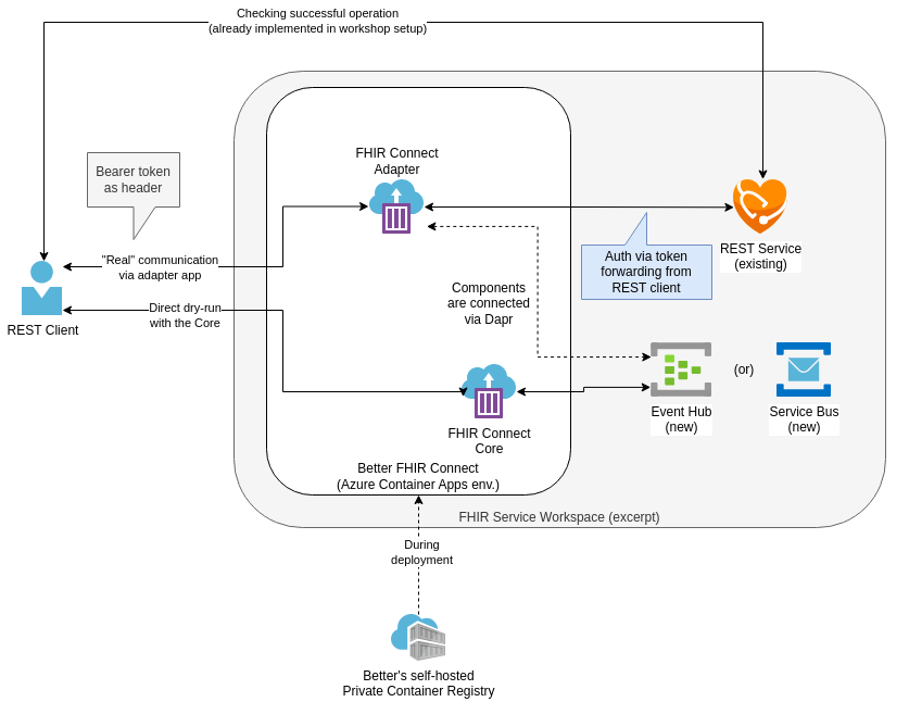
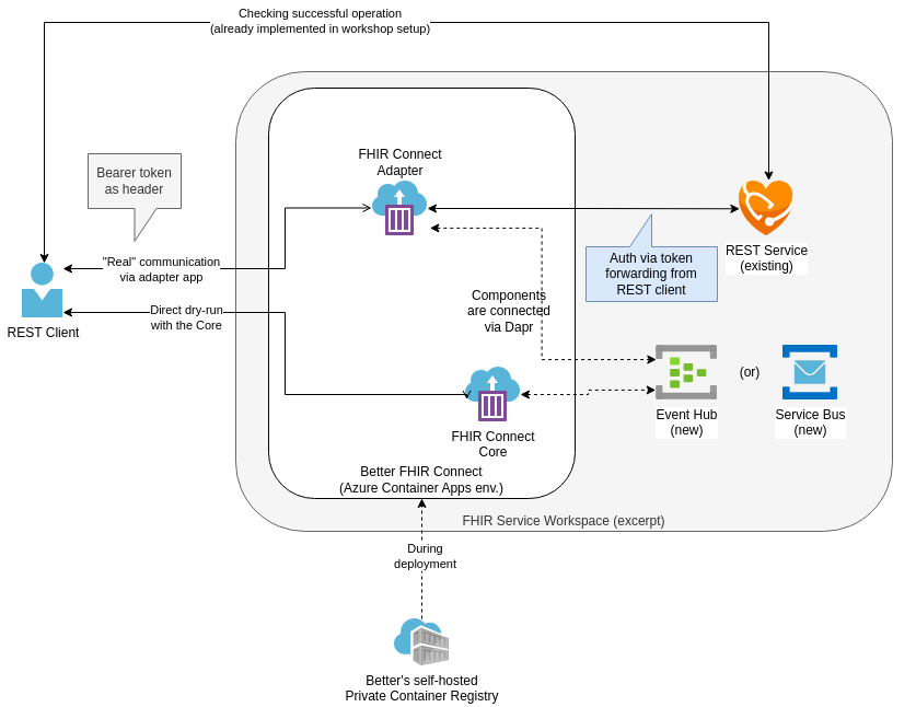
  <mxCell id="0" />
  <mxCell id="1" parent="0" />
  <mxCell id="2" value="FHIR Service Workspace (excerpt)" style="rounded=1;whiteSpace=wrap;html=1;fillColor=#f5f5f5;fontColor=#333333;strokeColor=#666666;verticalAlign=bottom;" parent="1" vertex="1"><mxGeometry x="215" y="65" width="600" height="420" as="geometry" /></mxCell>
  <mxCell id="3" value="REST Service&lt;br&gt;(existing)" style="sketch=0;aspect=fixed;html=1;points=[];align=center;image;fontSize=12;image=img/lib/mscae/Azure_API_for_FHIR.svg;" parent="1" vertex="1"><mxGeometry x="675" y="165" width="50" height="50" as="geometry" /></mxCell>
  <mxCell id="4" value="Better FHIR Connect&lt;br&gt;(Azure Container Apps env.)" style="rounded=1;whiteSpace=wrap;html=1;verticalAlign=bottom;" parent="1" vertex="1"><mxGeometry x="245" y="80" width="280" height="375" as="geometry" /></mxCell>
- <mxCell id="5" style="edgeStyle=orthogonalEdgeStyle;rounded=0;orthogonalLoop=1;jettySize=auto;html=1;entryX=-0.009;entryY=0.818;entryDx=0;entryDy=0;entryPerimeter=0;startArrow=classic;startFill=1;strokeColor=default;dashed=0;" parent="1" source="6" target="22" edge="1"><mxGeometry relative="1" as="geometry" /></mxCell>
+ <mxCell id="5" style="edgeStyle=orthogonalEdgeStyle;rounded=0;orthogonalLoop=1;jettySize=auto;html=1;entryX=-0.009;entryY=0.818;entryDx=0;entryDy=0;entryPerimeter=0;startArrow=classic;startFill=1;strokeColor=default;dashed=1;" parent="1" source="6" target="22" edge="1"><mxGeometry relative="1" as="geometry" /></mxCell>
  <mxCell id="6" value="FHIR Connect&lt;br&gt;Core" style="sketch=0;aspect=fixed;html=1;points=[];align=center;image;fontSize=12;image=img/lib/mscae/Container_Instances.svg;fontFamily=Helvetica;fontColor=default;strokeColor=default;fillColor=default;" parent="1" vertex="1"><mxGeometry x="425" y="335" width="50" height="50" as="geometry" /></mxCell>
- <mxCell id="7" style="edgeStyle=orthogonalEdgeStyle;rounded=0;orthogonalLoop=1;jettySize=auto;html=1;entryX=0.02;entryY=0.59;entryDx=0;entryDy=0;entryPerimeter=0;startArrow=classic;startFill=1;" parent="1" source="13" target="6" edge="1"><mxGeometry relative="1" as="geometry"><Array as="points"><mxPoint x="260" y="285" /><mxPoint x="260" y="360" /></Array></mxGeometry></mxCell>
+ <mxCell id="7" style="edgeStyle=orthogonalEdgeStyle;rounded=0;orthogonalLoop=1;jettySize=auto;html=1;entryX=0.02;entryY=0.59;entryDx=0;entryDy=0;entryPerimeter=0;startArrow=classic;startFill=1;endArrow=open;" parent="1" source="13" target="6" edge="1"><mxGeometry relative="1" as="geometry"><Array as="points"><mxPoint x="260" y="285" /><mxPoint x="260" y="360" /></Array></mxGeometry></mxCell>
  <mxCell id="8" value="Direct dry-run&lt;br&gt;with the Core" style="edgeLabel;html=1;align=center;verticalAlign=middle;resizable=0;points=[];" parent="7" vertex="1" connectable="0"><mxGeometry x="-0.363" y="-1" relative="1" as="geometry"><mxPoint x="-31" y="3" as="offset" /></mxGeometry></mxCell>
- <mxCell id="9" style="edgeStyle=orthogonalEdgeStyle;rounded=0;orthogonalLoop=1;jettySize=auto;html=1;entryX=-0.02;entryY=0.49;entryDx=0;entryDy=0;entryPerimeter=0;startArrow=classic;startFill=1;" parent="1" source="13" target="16" edge="1"><mxGeometry relative="1" as="geometry"><Array as="points"><mxPoint x="260" y="245" /><mxPoint x="260" y="190" /></Array></mxGeometry></mxCell>
+ <mxCell id="9" style="edgeStyle=orthogonalEdgeStyle;rounded=0;orthogonalLoop=1;jettySize=auto;html=1;entryX=-0.02;entryY=0.49;entryDx=0;entryDy=0;entryPerimeter=0;startArrow=classic;startFill=1;endArrow=open;" parent="1" source="13" target="16" edge="1"><mxGeometry relative="1" as="geometry"><Array as="points"><mxPoint x="260" y="245" /><mxPoint x="260" y="190" /></Array></mxGeometry></mxCell>
  <mxCell id="10" value="&quot;Real&quot; communication&lt;br&gt;via adapter app" style="edgeLabel;html=1;align=center;verticalAlign=middle;resizable=0;points=[];" parent="9" vertex="1" connectable="0"><mxGeometry x="-0.58" relative="1" as="geometry"><mxPoint x="18" as="offset" /></mxGeometry></mxCell>
  <mxCell id="11" style="edgeStyle=orthogonalEdgeStyle;rounded=0;orthogonalLoop=1;jettySize=auto;html=1;entryX=0.54;entryY=-0.01;entryDx=0;entryDy=0;entryPerimeter=0;startArrow=classic;startFill=1;" parent="1" source="13" target="3" edge="1"><mxGeometry relative="1" as="geometry"><Array as="points"><mxPoint x="40" y="20" /><mxPoint x="702" y="20" /></Array></mxGeometry></mxCell>
  <mxCell id="12" value="Checking successful operation&lt;br&gt;(already implemented in workshop setup)" style="edgeLabel;html=1;align=center;verticalAlign=middle;resizable=0;points=[];" parent="11" vertex="1" connectable="0"><mxGeometry x="-0.083" y="3" relative="1" as="geometry"><mxPoint y="1" as="offset" /></mxGeometry></mxCell>
  <mxCell id="13" value="REST Client" style="sketch=0;aspect=fixed;html=1;points=[];align=center;image;fontSize=12;image=img/lib/mscae/Person.svg;" parent="1" vertex="1"><mxGeometry x="20" y="240" width="37" height="50" as="geometry" /></mxCell>
  <mxCell id="14" style="edgeStyle=orthogonalEdgeStyle;rounded=0;orthogonalLoop=1;jettySize=auto;html=1;startArrow=classic;startFill=1;entryX=0.008;entryY=0.506;entryDx=0;entryDy=0;entryPerimeter=0;" parent="1" source="16" target="3" edge="1"><mxGeometry relative="1" as="geometry"><mxPoint x="585" y="265" as="targetPoint" /><Array as="points" /></mxGeometry></mxCell>
  <mxCell id="15" style="edgeStyle=orthogonalEdgeStyle;rounded=0;orthogonalLoop=1;jettySize=auto;html=1;entryX=0.002;entryY=0.261;entryDx=0;entryDy=0;entryPerimeter=0;startArrow=classic;startFill=1;strokeColor=default;exitX=1.048;exitY=0.858;exitDx=0;exitDy=0;exitPerimeter=0;dashed=1;" parent="1" source="16" target="22" edge="1"><mxGeometry relative="1" as="geometry" /></mxCell>
  <mxCell id="16" value="FHIR Connect&lt;br&gt;Adapter" style="sketch=0;aspect=fixed;html=1;points=[];align=center;image;fontSize=12;image=img/lib/mscae/Container_Instances.svg;fontFamily=Helvetica;fontColor=default;strokeColor=default;fillColor=default;labelPosition=center;verticalLabelPosition=top;verticalAlign=bottom;" parent="1" vertex="1"><mxGeometry x="340" y="165" width="50" height="50" as="geometry" /></mxCell>
  <mxCell id="17" style="edgeStyle=orthogonalEdgeStyle;rounded=0;orthogonalLoop=1;jettySize=auto;html=1;entryX=0.5;entryY=1;entryDx=0;entryDy=0;startArrow=none;startFill=0;strokeColor=default;dashed=1;" parent="1" source="19" target="4" edge="1"><mxGeometry relative="1" as="geometry" /></mxCell>
  <mxCell id="18" value="During &lt;br&gt;deployment" style="edgeLabel;html=1;align=center;verticalAlign=middle;resizable=0;points=[];" parent="17" vertex="1" connectable="0"><mxGeometry x="0.078" y="-2" relative="1" as="geometry"><mxPoint y="1" as="offset" /></mxGeometry></mxCell>
  <mxCell id="19" value="Better's self-hosted &lt;br&gt;Private Container Registry" style="sketch=0;aspect=fixed;html=1;points=[];align=center;image;fontSize=12;image=img/lib/mscae/Container_Registries.svg;" parent="1" vertex="1"><mxGeometry x="360" y="565" width="50" height="43" as="geometry" /></mxCell>
  <mxCell id="20" value="Bearer token as header" style="shape=callout;whiteSpace=wrap;html=1;perimeter=calloutPerimeter;fillColor=#f5f5f5;strokeColor=#666666;fontColor=#333333;" parent="1" vertex="1"><mxGeometry x="80" y="140" width="85" height="80" as="geometry" /></mxCell>
  <mxCell id="21" value="Auth via token&lt;br&gt;forwarding from REST client" style="shape=callout;whiteSpace=wrap;html=1;perimeter=calloutPerimeter;rotation=0;direction=west;fillColor=#dae8fc;strokeColor=#6c8ebf;" parent="1" vertex="1"><mxGeometry x="535" y="195" width="120" height="80" as="geometry" /></mxCell>
  <mxCell id="22" value="Event Hub&lt;br&gt;(new)" style="aspect=fixed;html=1;points=[];align=center;image;fontSize=12;image=img/lib/azure2/analytics/Event_Hubs.svg;" parent="1" vertex="1"><mxGeometry x="599.2" y="315" width="55.8" height="50" as="geometry" /></mxCell>
  <mxCell id="23" value="Service Bus&lt;br&gt;(new)" style="sketch=0;aspect=fixed;html=1;points=[];align=center;image;fontSize=12;image=img/lib/mscae/Service_Bus.svg;" parent="1" vertex="1"><mxGeometry x="715" y="315" width="50" height="50" as="geometry" /></mxCell>
  <mxCell id="24" value="(or)" style="text;html=1;strokeColor=none;fillColor=none;align=center;verticalAlign=middle;whiteSpace=wrap;rounded=0;" parent="1" vertex="1"><mxGeometry x="655" y="325" width="60" height="30" as="geometry" /></mxCell>
- <mxCell id="25" value="Components are connected via Dapr" style="text;html=1;strokeColor=none;fillColor=none;align=center;verticalAlign=middle;whiteSpace=wrap;rounded=0;" parent="1" vertex="1"><mxGeometry x="405" y="253" width="90" height="52" as="geometry" /></mxCell>
+ <mxCell id="25" value="Components are connected via Dapr" style="text;html=1;strokeColor=none;fillColor=none;align=center;verticalAlign=middle;whiteSpace=wrap;rounded=0;" parent="1" vertex="1"><mxGeometry x="420" y="258" width="90" height="52" as="geometry" /></mxCell>
